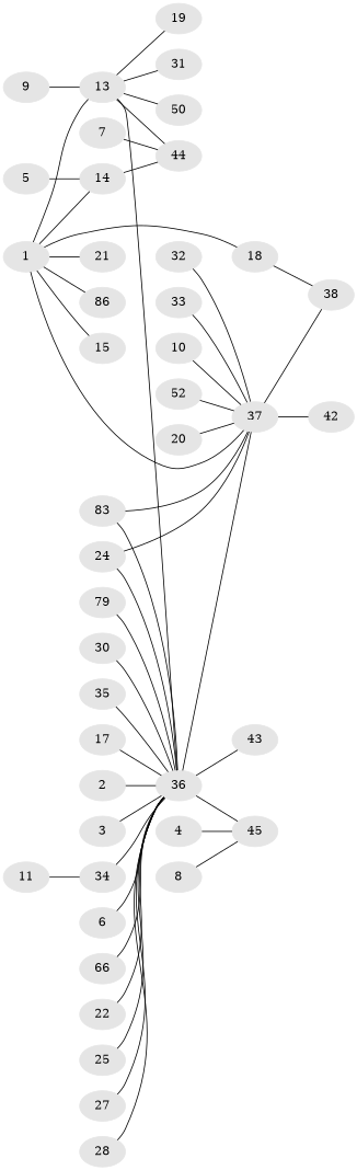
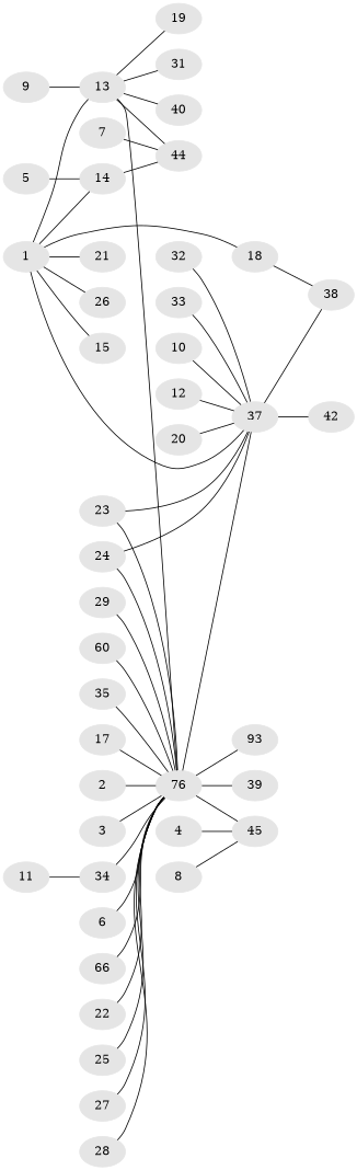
  graph {
    rankdir=LR
    node [color=gray90 style=filled]
    edge [weight=1.0]
    1
    13
    14
    15
    18
    21
-   26 [label=86]
+   26
    37
-   36
+   36 [label=76]
    44
    19
    31
-   40 [label=50]
+   40
    17
    38
    42
    2
    45
-   43
+   39
+   43 [label=93]
    3
    4
    5
    6
    7
    8
    9
    10
    11
    34
-   12 [label=52]
+   12
    n32 [label=66]
    20
    22
-   23 [label=83]
+   23
    24
    25
    27
    28
-   29 [label=79]
-   30
+   29
+   30 [label=60]
    32
    33
    35
    1 -- 13
    1 -- 14
    1 -- 15
    1 -- 18
    1 -- 21
    1 -- 26
    1 -- 37
    13 -- 36
    13 -- 44
    13 -- 19
    13 -- 31
    13 -- 40
    14 -- 44
    18 -- 38
    37 -- 38
    37 -- 42 [weight=2.0]
    36 -- 37
    36 -- 45
+   36 -- 39
    36 -- 43
    17 -- 36
    2 -- 36
    3 -- 36
    4 -- 45
    5 -- 14
    6 -- 36
    7 -- 44
    8 -- 45
    9 -- 13
    10 -- 37
    11 -- 34
    34 -- 36
    12 -- 37
    n32 -- 36
    20 -- 37
    22 -- 36
    23 -- 37
    23 -- 36
    24 -- 37
    24 -- 36
    25 -- 36
    27 -- 36
    28 -- 36
    29 -- 36
    30 -- 36
    32 -- 37
    33 -- 37
    35 -- 36
  }
